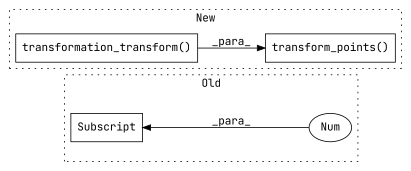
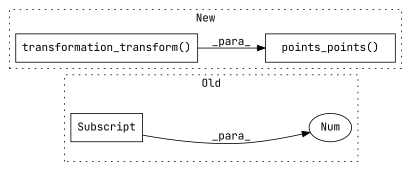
  digraph {
    fontname="JetBrains Mono"
    rankdir=LR
    node [a=75 fontname="JetBrains Mono" shape=box]
    edge [fontname="JetBrains Mono"]
    n1 [a=63 l="25,0" label=Subscript s="5473,0"]
    n2 [a=76 l=2 label=Num s=5495 shape=ellipse]
-   n3 [l="51,14" label="transform_points()" s="5615,5722"]
+   n3 [l="51,14" label="points_points()" s="5615,5722"]
    n4 [l="39,11" label="transformation_transform()" s="5671,5711"]
    subgraph cluster_1 {
      label=Old
      style=dotted
      n1
      n2
    }
    subgraph cluster_2 {
      label=New
      style=dotted
      n3
      n4
    }
-   n2 -> n1 [label=_para_]
+   n1 -> n2 [label=_para_]
    n4 -> n3 [label=_para_]
  }
